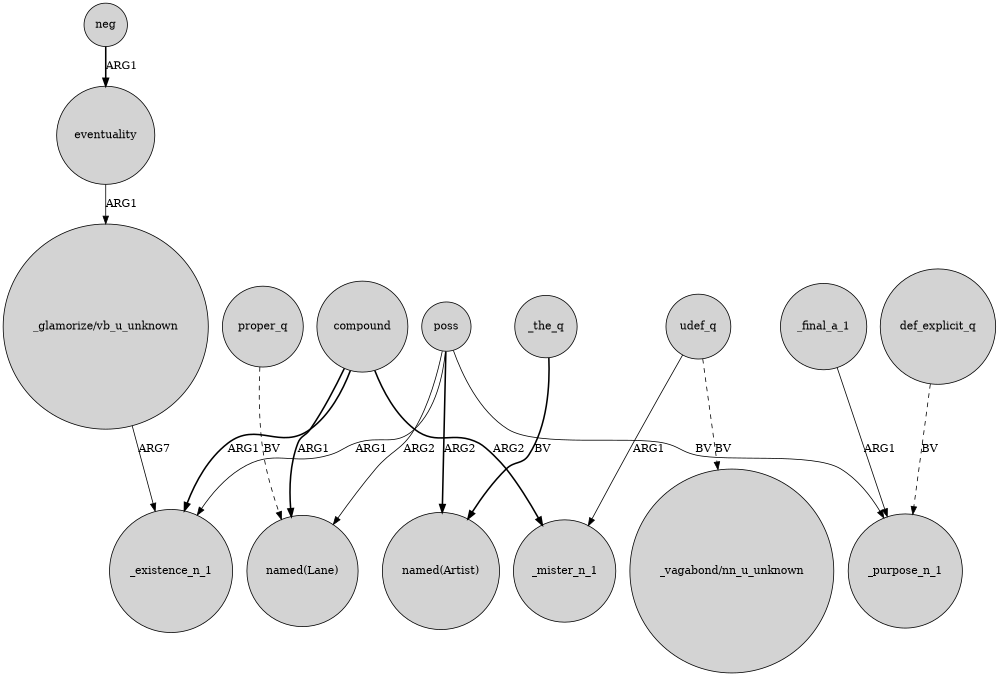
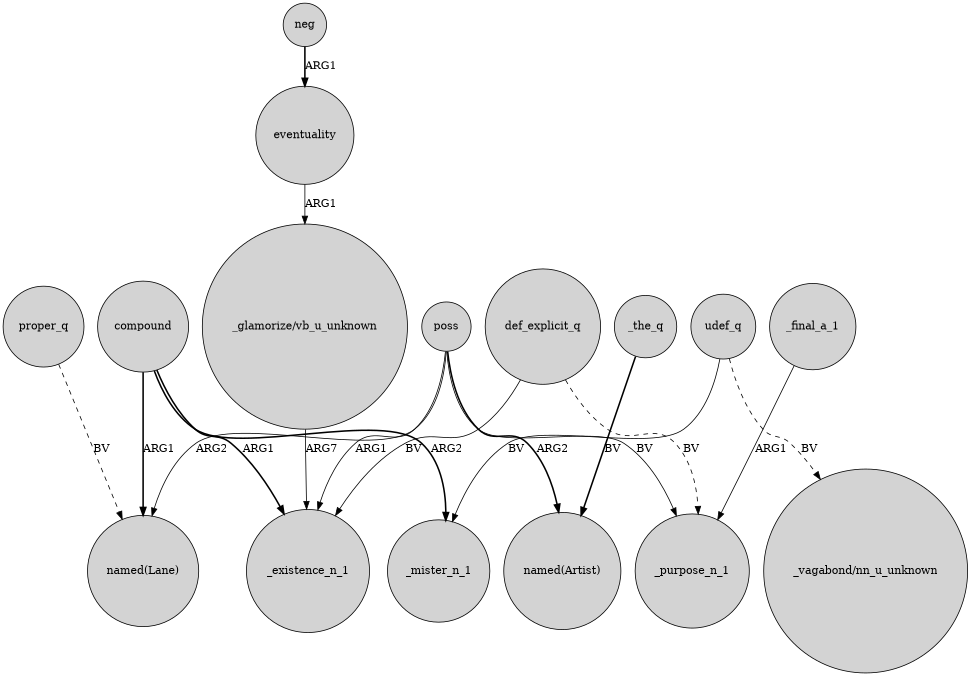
  digraph {
    node [shape=circle style=filled]
    edge [style=solid]
    "_glamorize/vb_u_unknown"
    _existence_n_1
    compound
    "named(Lane)"
    _mister_n_1
    eventuality
    poss
    _purpose_n_1
    "named(Artist)"
    udef_q
    "_vagabond/nn_u_unknown"
    _the_q
    def_explicit_q
    _final_a_1
    neg
    proper_q
    "_glamorize/vb_u_unknown" -> _existence_n_1 [label=ARG7]
    compound -> _existence_n_1 [label=ARG1 style=bold]
    compound -> "named(Lane)" [label=ARG1 style=bold]
    compound -> _mister_n_1 [label=ARG2 style=bold]
    eventuality -> "_glamorize/vb_u_unknown" [label=ARG1]
    poss -> _existence_n_1 [label=ARG1]
    poss -> "named(Lane)" [label=ARG2]
    poss -> _purpose_n_1 [label=BV]
    poss -> "named(Artist)" [label=ARG2 style=bold]
-   udef_q -> _mister_n_1 [label=ARG1]
+   udef_q -> _mister_n_1 [label=BV]
    udef_q -> "_vagabond/nn_u_unknown" [label=BV style=dashed]
    _the_q -> "named(Artist)" [label=BV style=bold]
+   def_explicit_q -> _existence_n_1 [label=BV]
    def_explicit_q -> _purpose_n_1 [label=BV style=dashed]
    _final_a_1 -> _purpose_n_1 [label=ARG1]
    neg -> eventuality [label=ARG1 style=bold]
    proper_q -> "named(Lane)" [label=BV style=dashed]
  }
